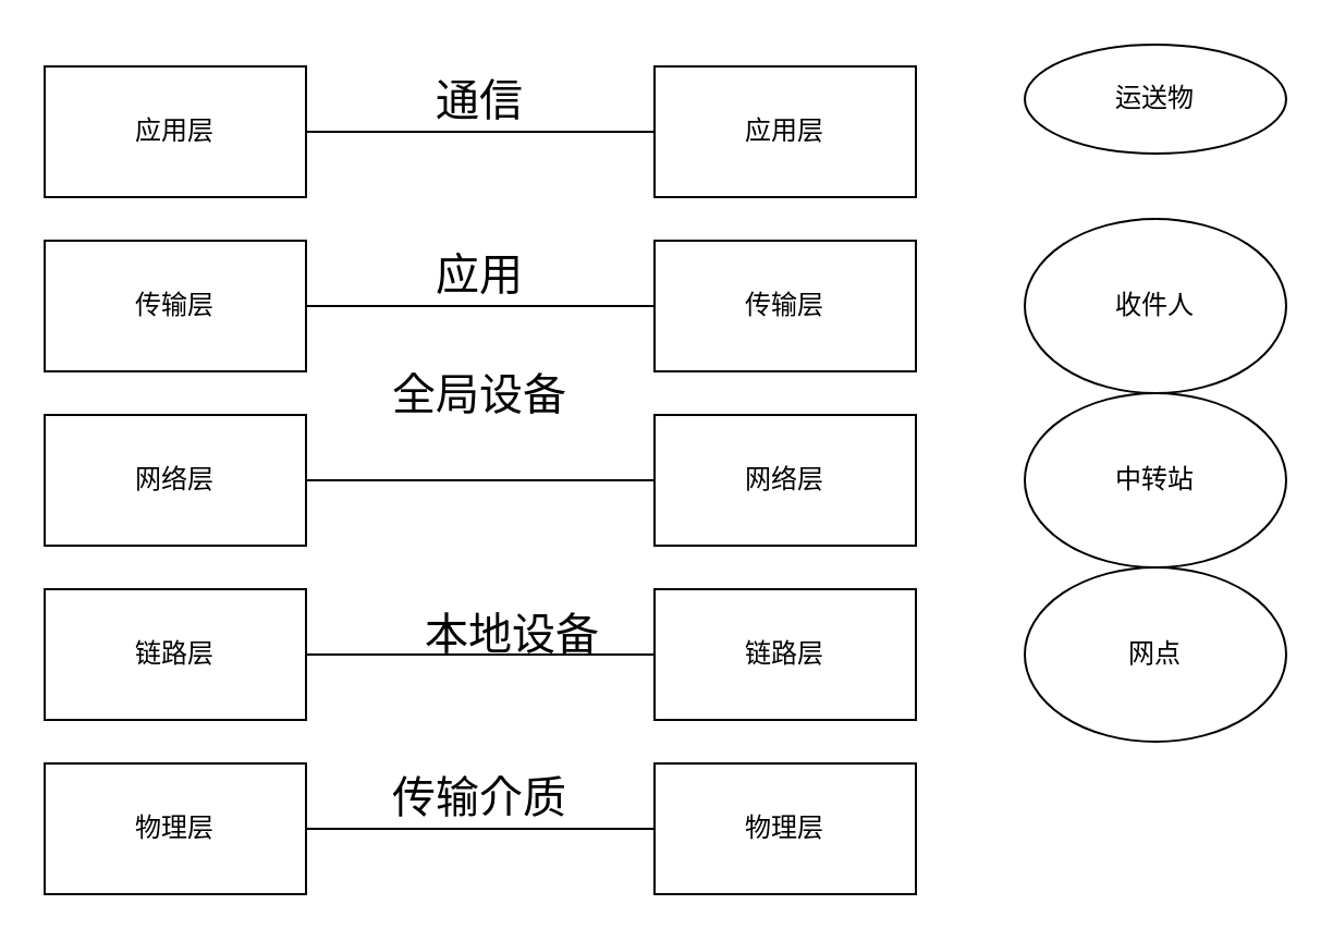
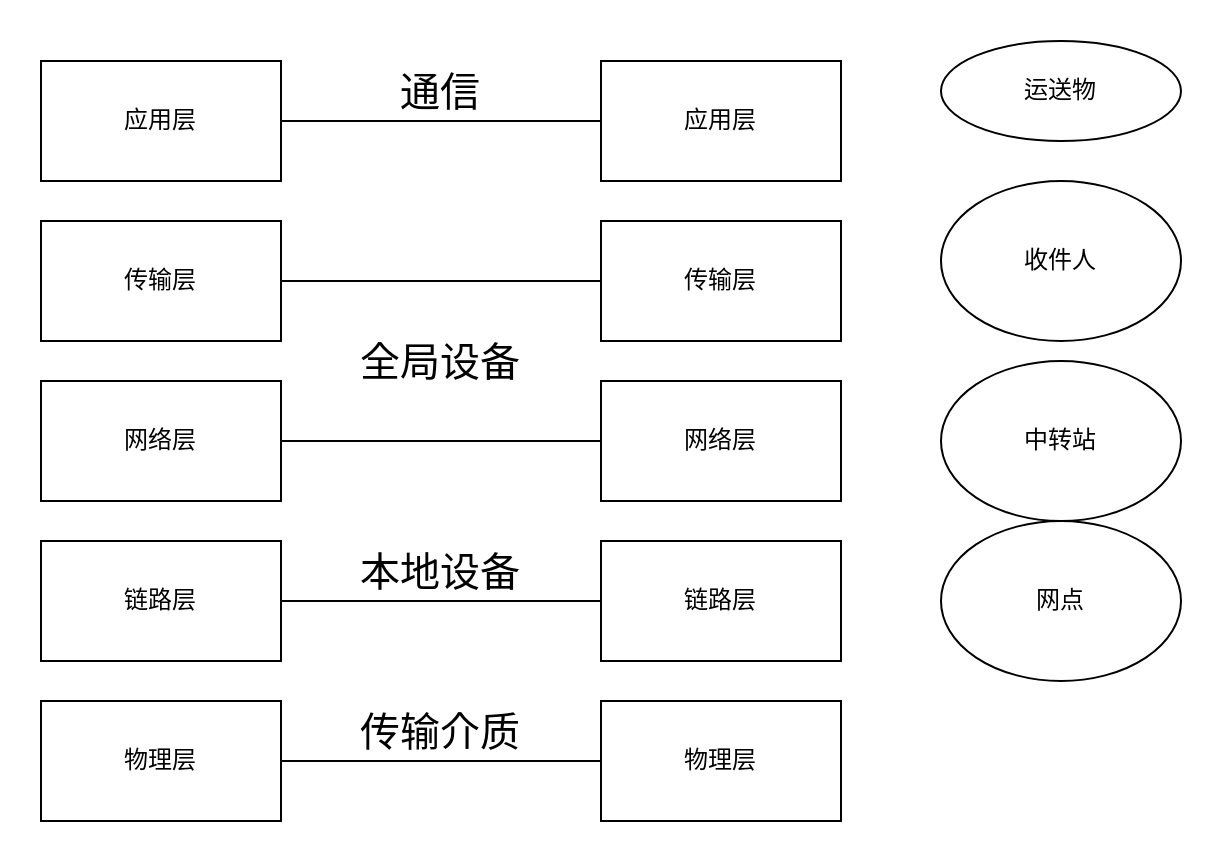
  <mxCell id="0" />
  <mxCell id="1" parent="0" />
  <mxCell id="2" style="edgeStyle=orthogonalEdgeStyle;rounded=0;orthogonalLoop=1;jettySize=auto;html=1;exitX=1;exitY=0.5;exitDx=0;exitDy=0;entryX=0;entryY=0.5;entryDx=0;entryDy=0;endArrow=none;endFill=0;" edge="1" parent="1" source="3" target="12"><mxGeometry relative="1" as="geometry" /></mxCell>
  <mxCell id="3" value="应用层" style="rounded=0;whiteSpace=wrap;html=1;" vertex="1" parent="1"><mxGeometry x="20" y="30" width="120" height="60" as="geometry" /></mxCell>
  <mxCell id="4" style="edgeStyle=orthogonalEdgeStyle;rounded=0;orthogonalLoop=1;jettySize=auto;html=1;exitX=1;exitY=0.5;exitDx=0;exitDy=0;entryX=0;entryY=0.5;entryDx=0;entryDy=0;endArrow=none;endFill=0;" edge="1" parent="1" source="5" target="13"><mxGeometry relative="1" as="geometry" /></mxCell>
  <mxCell id="5" value="传输层" style="rounded=0;whiteSpace=wrap;html=1;" vertex="1" parent="1"><mxGeometry x="20" y="110" width="120" height="60" as="geometry" /></mxCell>
  <mxCell id="6" style="edgeStyle=orthogonalEdgeStyle;rounded=0;orthogonalLoop=1;jettySize=auto;html=1;exitX=1;exitY=0.5;exitDx=0;exitDy=0;entryX=0;entryY=0.5;entryDx=0;entryDy=0;endArrow=none;endFill=0;" edge="1" parent="1" source="7" target="14"><mxGeometry relative="1" as="geometry" /></mxCell>
  <mxCell id="7" value="网络层" style="rounded=0;whiteSpace=wrap;html=1;" vertex="1" parent="1"><mxGeometry x="20" y="190" width="120" height="60" as="geometry" /></mxCell>
  <mxCell id="8" style="edgeStyle=orthogonalEdgeStyle;rounded=0;orthogonalLoop=1;jettySize=auto;html=1;exitX=1;exitY=0.5;exitDx=0;exitDy=0;entryX=0;entryY=0.5;entryDx=0;entryDy=0;endArrow=none;endFill=0;" edge="1" parent="1" source="9" target="15"><mxGeometry relative="1" as="geometry" /></mxCell>
  <mxCell id="9" value="链路层" style="rounded=0;whiteSpace=wrap;html=1;" vertex="1" parent="1"><mxGeometry x="20" y="270" width="120" height="60" as="geometry" /></mxCell>
  <mxCell id="10" style="edgeStyle=orthogonalEdgeStyle;rounded=0;orthogonalLoop=1;jettySize=auto;html=1;exitX=1;exitY=0.5;exitDx=0;exitDy=0;entryX=0;entryY=0.5;entryDx=0;entryDy=0;endArrow=none;endFill=0;" edge="1" parent="1" source="11" target="16"><mxGeometry relative="1" as="geometry" /></mxCell>
  <mxCell id="11" value="物理层" style="rounded=0;whiteSpace=wrap;html=1;" vertex="1" parent="1"><mxGeometry x="20" y="350" width="120" height="60" as="geometry" /></mxCell>
  <mxCell id="12" value="应用层" style="rounded=0;whiteSpace=wrap;html=1;" vertex="1" parent="1"><mxGeometry x="300" y="30" width="120" height="60" as="geometry" /></mxCell>
  <mxCell id="13" value="传输层" style="rounded=0;whiteSpace=wrap;html=1;" vertex="1" parent="1"><mxGeometry x="300" y="110" width="120" height="60" as="geometry" /></mxCell>
  <mxCell id="14" value="网络层" style="rounded=0;whiteSpace=wrap;html=1;" vertex="1" parent="1"><mxGeometry x="300" y="190" width="120" height="60" as="geometry" /></mxCell>
  <mxCell id="15" value="链路层" style="rounded=0;whiteSpace=wrap;html=1;" vertex="1" parent="1"><mxGeometry x="300" y="270" width="120" height="60" as="geometry" /></mxCell>
  <mxCell id="16" value="物理层" style="rounded=0;whiteSpace=wrap;html=1;" vertex="1" parent="1"><mxGeometry x="300" y="350" width="120" height="60" as="geometry" /></mxCell>
  <mxCell id="17" value="通信" style="text;html=1;strokeColor=none;fillColor=none;align=center;verticalAlign=middle;whiteSpace=wrap;rounded=0;fontSize=20;" vertex="1" parent="1"><mxGeometry x="190" y="30" width="60" height="30" as="geometry" /></mxCell>
- <mxCell id="18" value="应用" style="text;html=1;strokeColor=none;fillColor=none;align=center;verticalAlign=middle;whiteSpace=wrap;rounded=0;fontSize=20;" vertex="1" parent="1"><mxGeometry x="190" y="110" width="60" height="30" as="geometry" /></mxCell>
  <mxCell id="19" value="全局设备" style="text;html=1;strokeColor=none;fillColor=none;align=center;verticalAlign=middle;whiteSpace=wrap;rounded=0;fontSize=20;" vertex="1" parent="1"><mxGeometry x="175" y="165" width="90" height="30" as="geometry" /></mxCell>
- <mxCell id="20" value="本地设备" style="text;html=1;strokeColor=none;fillColor=none;align=center;verticalAlign=middle;whiteSpace=wrap;rounded=0;fontSize=20;" vertex="1" parent="1"><mxGeometry x="190" y="275" width="90" height="30" as="geometry" /></mxCell>
+ <mxCell id="20" value="本地设备" style="text;html=1;strokeColor=none;fillColor=none;align=center;verticalAlign=middle;whiteSpace=wrap;rounded=0;fontSize=20;" vertex="1" parent="1"><mxGeometry x="175" y="270" width="90" height="30" as="geometry" /></mxCell>
  <mxCell id="21" value="传输介质" style="text;html=1;strokeColor=none;fillColor=none;align=center;verticalAlign=middle;whiteSpace=wrap;rounded=0;fontSize=20;" vertex="1" parent="1"><mxGeometry x="175" y="350" width="90" height="30" as="geometry" /></mxCell>
  <mxCell id="22" value="运送物" style="ellipse;whiteSpace=wrap;html=1;" vertex="1" parent="1"><mxGeometry x="470" y="20" width="120" height="50" as="geometry" /></mxCell>
- <mxCell id="23" value="收件人" style="ellipse;whiteSpace=wrap;html=1;" vertex="1" parent="1"><mxGeometry x="470" y="100" width="120" height="80" as="geometry" /></mxCell>
+ <mxCell id="23" value="收件人" style="ellipse;whiteSpace=wrap;html=1;" vertex="1" parent="1"><mxGeometry x="470" y="90" width="120" height="80" as="geometry" /></mxCell>
  <mxCell id="24" value="中转站" style="ellipse;whiteSpace=wrap;html=1;" vertex="1" parent="1"><mxGeometry x="470" y="180" width="120" height="80" as="geometry" /></mxCell>
  <mxCell id="25" value="网点" style="ellipse;whiteSpace=wrap;html=1;" vertex="1" parent="1"><mxGeometry x="470" y="260" width="120" height="80" as="geometry" /></mxCell>
